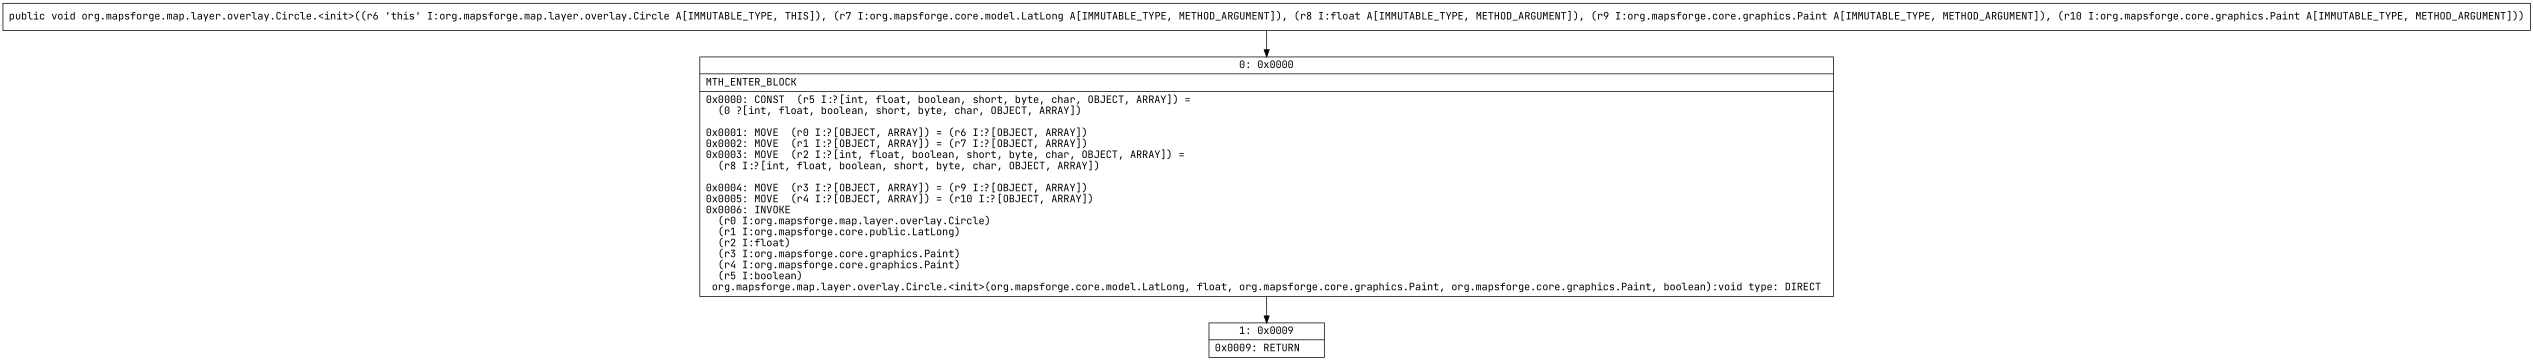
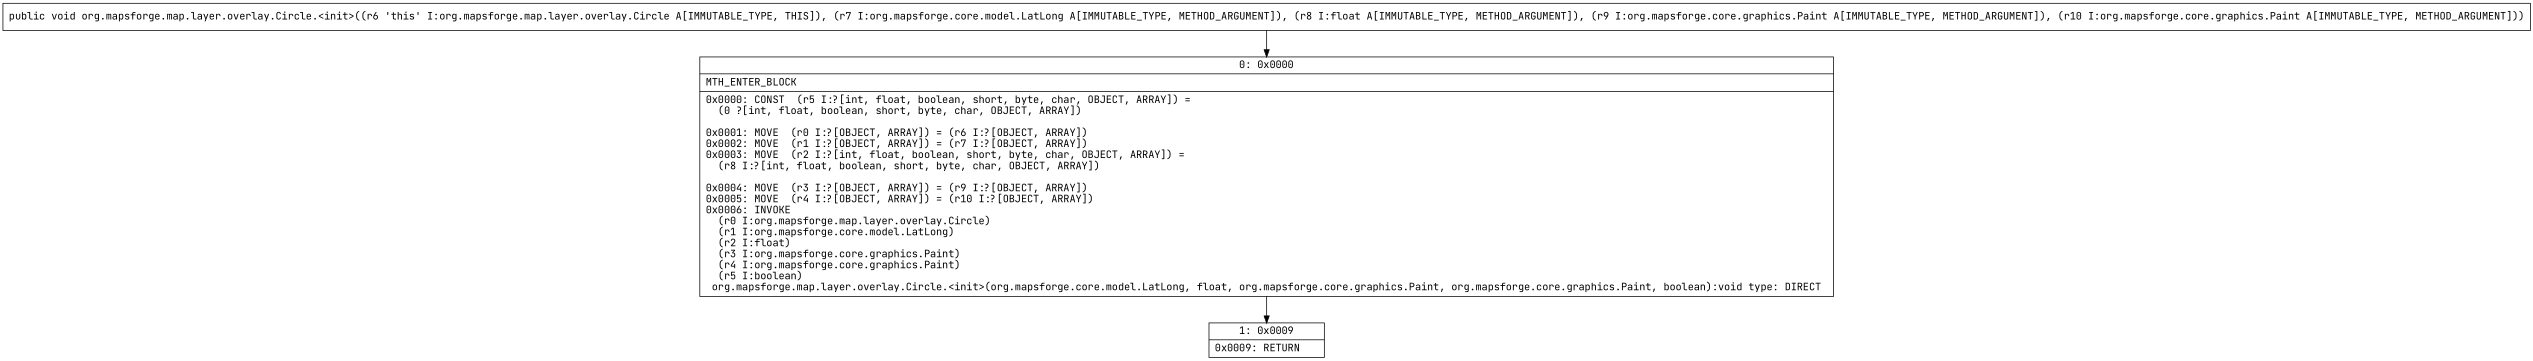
  digraph {
    fontname="JetBrains Mono"
    node [shape=record fontname="JetBrains Mono"]
    edge [fontname="JetBrains Mono"]
-   n1 [label="{0\:\ 0x0000|MTH_ENTER_BLOCK\l|0x0000: CONST  (r5 I:?[int, float, boolean, short, byte, char, OBJECT, ARRAY]) = \l  (0 ?[int, float, boolean, short, byte, char, OBJECT, ARRAY])\l \l0x0001: MOVE  (r0 I:?[OBJECT, ARRAY]) = (r6 I:?[OBJECT, ARRAY]) \l0x0002: MOVE  (r1 I:?[OBJECT, ARRAY]) = (r7 I:?[OBJECT, ARRAY]) \l0x0003: MOVE  (r2 I:?[int, float, boolean, short, byte, char, OBJECT, ARRAY]) = \l  (r8 I:?[int, float, boolean, short, byte, char, OBJECT, ARRAY])\l \l0x0004: MOVE  (r3 I:?[OBJECT, ARRAY]) = (r9 I:?[OBJECT, ARRAY]) \l0x0005: MOVE  (r4 I:?[OBJECT, ARRAY]) = (r10 I:?[OBJECT, ARRAY]) \l0x0006: INVOKE  \l  (r0 I:org.mapsforge.map.layer.overlay.Circle)\l  (r1 I:org.mapsforge.core.public.LatLong)\l  (r2 I:float)\l  (r3 I:org.mapsforge.core.graphics.Paint)\l  (r4 I:org.mapsforge.core.graphics.Paint)\l  (r5 I:boolean)\l org.mapsforge.map.layer.overlay.Circle.\<init\>(org.mapsforge.core.model.LatLong, float, org.mapsforge.core.graphics.Paint, org.mapsforge.core.graphics.Paint, boolean):void type: DIRECT \l}"]
+   n1 [label="{0\:\ 0x0000|MTH_ENTER_BLOCK\l|0x0000: CONST  (r5 I:?[int, float, boolean, short, byte, char, OBJECT, ARRAY]) = \l  (0 ?[int, float, boolean, short, byte, char, OBJECT, ARRAY])\l \l0x0001: MOVE  (r0 I:?[OBJECT, ARRAY]) = (r6 I:?[OBJECT, ARRAY]) \l0x0002: MOVE  (r1 I:?[OBJECT, ARRAY]) = (r7 I:?[OBJECT, ARRAY]) \l0x0003: MOVE  (r2 I:?[int, float, boolean, short, byte, char, OBJECT, ARRAY]) = \l  (r8 I:?[int, float, boolean, short, byte, char, OBJECT, ARRAY])\l \l0x0004: MOVE  (r3 I:?[OBJECT, ARRAY]) = (r9 I:?[OBJECT, ARRAY]) \l0x0005: MOVE  (r4 I:?[OBJECT, ARRAY]) = (r10 I:?[OBJECT, ARRAY]) \l0x0006: INVOKE  \l  (r0 I:org.mapsforge.map.layer.overlay.Circle)\l  (r1 I:org.mapsforge.core.model.LatLong)\l  (r2 I:float)\l  (r3 I:org.mapsforge.core.graphics.Paint)\l  (r4 I:org.mapsforge.core.graphics.Paint)\l  (r5 I:boolean)\l org.mapsforge.map.layer.overlay.Circle.\<init\>(org.mapsforge.core.model.LatLong, float, org.mapsforge.core.graphics.Paint, org.mapsforge.core.graphics.Paint, boolean):void type: DIRECT \l}"]
    n2 [label="{1\:\ 0x0009|0x0009: RETURN   \l}"]
    n3 [label="{public void org.mapsforge.map.layer.overlay.Circle.\<init\>((r6 'this' I:org.mapsforge.map.layer.overlay.Circle A[IMMUTABLE_TYPE, THIS]), (r7 I:org.mapsforge.core.model.LatLong A[IMMUTABLE_TYPE, METHOD_ARGUMENT]), (r8 I:float A[IMMUTABLE_TYPE, METHOD_ARGUMENT]), (r9 I:org.mapsforge.core.graphics.Paint A[IMMUTABLE_TYPE, METHOD_ARGUMENT]), (r10 I:org.mapsforge.core.graphics.Paint A[IMMUTABLE_TYPE, METHOD_ARGUMENT])) }"]
    n1 -> n2
    n3 -> n1
  }
